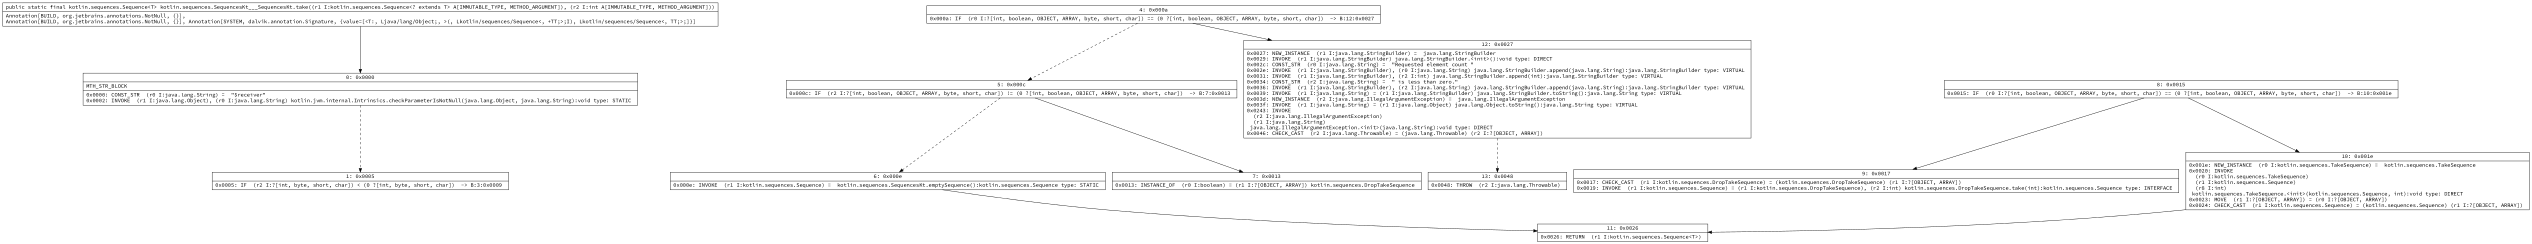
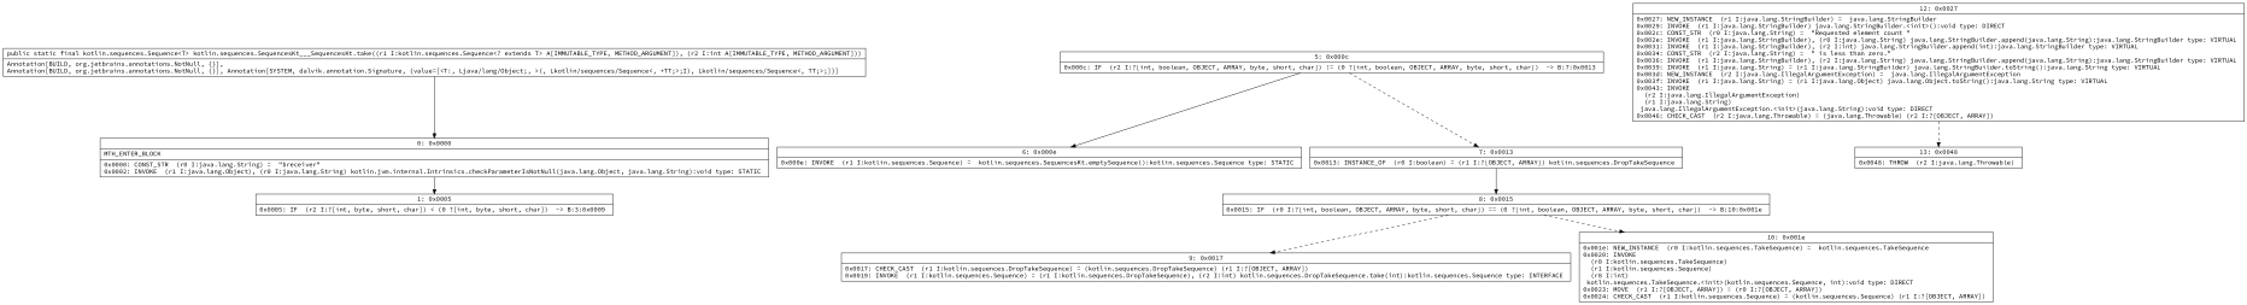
  digraph {
    fontname="Source Code Pro"
    node [fontname="Source Code Pro" shape=record]
    edge [fontname="Source Code Pro"]
-   n1 [label="{0\:\ 0x0000|MTH_STR_BLOCK\l|0x0000: CONST_STR  (r0 I:java.lang.String) =  \"$receiver\" \l0x0002: INVOKE  (r1 I:java.lang.Object), (r0 I:java.lang.String) kotlin.jvm.internal.Intrinsics.checkParameterIsNotNull(java.lang.Object, java.lang.String):void type: STATIC \l}"]
+   n1 [label="{0\:\ 0x0000|MTH_ENTER_BLOCK\l|0x0000: CONST_STR  (r0 I:java.lang.String) =  \"$receiver\" \l0x0002: INVOKE  (r1 I:java.lang.Object), (r0 I:java.lang.String) kotlin.jvm.internal.Intrinsics.checkParameterIsNotNull(java.lang.Object, java.lang.String):void type: STATIC \l}"]
    n2 [label="{1\:\ 0x0005|0x0005: IF  (r2 I:?[int, byte, short, char]) \< (0 ?[int, byte, short, char])  \-\> B:3:0x0009 \l}"]
-   n3 [label="{4\:\ 0x000a|0x000a: IF  (r0 I:?[int, boolean, OBJECT, ARRAY, byte, short, char]) == (0 ?[int, boolean, OBJECT, ARRAY, byte, short, char])  \-\> B:12:0x0027 \l}"]
    n4 [label="{5\:\ 0x000c|0x000c: IF  (r2 I:?[int, boolean, OBJECT, ARRAY, byte, short, char]) != (0 ?[int, boolean, OBJECT, ARRAY, byte, short, char])  \-\> B:7:0x0013 \l}"]
-   n5 [label="{12\:\ 0x0027|0x0027: NEW_INSTANCE  (r1 I:java.lang.StringBuilder) =  java.lang.StringBuilder \l0x0029: INVOKE  (r1 I:java.lang.StringBuilder) java.lang.StringBuilder.\<init\>():void type: DIRECT \l0x002c: CONST_STR  (r0 I:java.lang.String) =  \"Requested element count \" \l0x002e: INVOKE  (r1 I:java.lang.StringBuilder), (r0 I:java.lang.String) java.lang.StringBuilder.append(java.lang.String):java.lang.StringBuilder type: VIRTUAL \l0x0031: INVOKE  (r1 I:java.lang.StringBuilder), (r2 I:int) java.lang.StringBuilder.append(int):java.lang.StringBuilder type: VIRTUAL \l0x0034: CONST_STR  (r2 I:java.lang.String) =  \" is less than zero.\" \l0x0036: INVOKE  (r1 I:java.lang.StringBuilder), (r2 I:java.lang.String) java.lang.StringBuilder.append(java.lang.String):java.lang.StringBuilder type: VIRTUAL \l0x0039: INVOKE  (r1 I:java.lang.String) = (r1 I:java.lang.StringBuilder) java.lang.StringBuilder.toString():java.lang.String type: VIRTUAL \l0x003d: NEW_INSTANCE  (r2 I:java.lang.IllegalArgumentException) =  java.lang.IllegalArgumentException \l0x003f: INVOKE  (r1 I:java.lang.String) = (r1 I:java.lang.Object) java.lang.Object.toString():java.lang.String type: VIRTUAL \l0x0243: INVOKE  \l  (r2 I:java.lang.IllegalArgumentException)\l  (r1 I:java.lang.String)\l java.lang.IllegalArgumentException.\<init\>(java.lang.String):void type: DIRECT \l0x0046: CHECK_CAST  (r2 I:java.lang.Throwable) = (java.lang.Throwable) (r2 I:?[OBJECT, ARRAY]) \l}"]
+   n5 [label="{12\:\ 0x0027|0x0027: NEW_INSTANCE  (r1 I:java.lang.StringBuilder) =  java.lang.StringBuilder \l0x0029: INVOKE  (r1 I:java.lang.StringBuilder) java.lang.StringBuilder.\<init\>():void type: DIRECT \l0x002c: CONST_STR  (r0 I:java.lang.String) =  \"Requested element count \" \l0x002e: INVOKE  (r1 I:java.lang.StringBuilder), (r0 I:java.lang.String) java.lang.StringBuilder.append(java.lang.String):java.lang.StringBuilder type: VIRTUAL \l0x0031: INVOKE  (r1 I:java.lang.StringBuilder), (r2 I:int) java.lang.StringBuilder.append(int):java.lang.StringBuilder type: VIRTUAL \l0x0034: CONST_STR  (r2 I:java.lang.String) =  \" is less than zero.\" \l0x0036: INVOKE  (r1 I:java.lang.StringBuilder), (r2 I:java.lang.String) java.lang.StringBuilder.append(java.lang.String):java.lang.StringBuilder type: VIRTUAL \l0x0039: INVOKE  (r1 I:java.lang.String) = (r1 I:java.lang.StringBuilder) java.lang.StringBuilder.toString():java.lang.String type: VIRTUAL \l0x003d: NEW_INSTANCE  (r2 I:java.lang.IllegalArgumentException) =  java.lang.IllegalArgumentException \l0x003f: INVOKE  (r1 I:java.lang.String) = (r1 I:java.lang.Object) java.lang.Object.toString():java.lang.String type: VIRTUAL \l0x0043: INVOKE  \l  (r2 I:java.lang.IllegalArgumentException)\l  (r1 I:java.lang.String)\l java.lang.IllegalArgumentException.\<init\>(java.lang.String):void type: DIRECT \l0x0046: CHECK_CAST  (r2 I:java.lang.Throwable) = (java.lang.Throwable) (r2 I:?[OBJECT, ARRAY]) \l}"]
    n6 [label="{6\:\ 0x000e|0x000e: INVOKE  (r1 I:kotlin.sequences.Sequence) =  kotlin.sequences.SequencesKt.emptySequence():kotlin.sequences.Sequence type: STATIC \l}"]
    n7 [label="{7\:\ 0x0013|0x0013: INSTANCE_OF  (r0 I:boolean) = (r1 I:?[OBJECT, ARRAY]) kotlin.sequences.DropTakeSequence \l}"]
    n8 [label="{13\:\ 0x0048|0x0048: THROW  (r2 I:java.lang.Throwable) \l}"]
-   n9 [label="{11\:\ 0x0026|0x0026: RETURN  (r1 I:kotlin.sequences.Sequence\<T\>) \l}"]
    n10 [label="{8\:\ 0x0015|0x0015: IF  (r0 I:?[int, boolean, OBJECT, ARRAY, byte, short, char]) == (0 ?[int, boolean, OBJECT, ARRAY, byte, short, char])  \-\> B:10:0x001e \l}"]
    n11 [label="{9\:\ 0x0017|0x0017: CHECK_CAST  (r1 I:kotlin.sequences.DropTakeSequence) = (kotlin.sequences.DropTakeSequence) (r1 I:?[OBJECT, ARRAY]) \l0x0019: INVOKE  (r1 I:kotlin.sequences.Sequence) = (r1 I:kotlin.sequences.DropTakeSequence), (r2 I:int) kotlin.sequences.DropTakeSequence.take(int):kotlin.sequences.Sequence type: INTERFACE \l}"]
    n12 [label="{10\:\ 0x001e|0x001e: NEW_INSTANCE  (r0 I:kotlin.sequences.TakeSequence) =  kotlin.sequences.TakeSequence \l0x0020: INVOKE  \l  (r0 I:kotlin.sequences.TakeSequence)\l  (r1 I:kotlin.sequences.Sequence)\l  (r8 I:int)\l kotlin.sequences.TakeSequence.\<init\>(kotlin.sequences.Sequence, int):void type: DIRECT \l0x0023: MOVE  (r1 I:?[OBJECT, ARRAY]) = (r0 I:?[OBJECT, ARRAY]) \l0x0024: CHECK_CAST  (r1 I:kotlin.sequences.Sequence) = (kotlin.sequences.Sequence) (r1 I:?[OBJECT, ARRAY]) \l}"]
    n13 [label="{public static final kotlin.sequences.Sequence\<T\> kotlin.sequences.SequencesKt___SequencesKt.take((r1 I:kotlin.sequences.Sequence\<? extends T\> A[IMMUTABLE_TYPE, METHOD_ARGUMENT]), (r2 I:int A[IMMUTABLE_TYPE, METHOD_ARGUMENT]))  | Annotation[BUILD, org.jetbrains.annotations.NotNull, \{\}], \lAnnotation[BUILD, org.jetbrains.annotations.NotNull, \{\}], Annotation[SYSTEM, dalvik.annotation.Signature, \{value=[\<T:, Ljava\/lang\/Object;, \>(, Lkotlin\/sequences\/Sequence\<, +TT;\>;I), Lkotlin\/sequences\/Sequence\<, TT;\>;]\}]\l}"]
-   n1 -> n2 [style=dashed]
-   n3 -> n4 [style=dashed]
-   n3 -> n5
-   n4 -> n6 [style=dashed]
-   n4 -> n7
+   n1 -> n2
+   n4 -> n6 [style=solid]
+   n4 -> n7 [style=dashed]
    n5 -> n8 [style=dashed]
-   n6 -> n9
-   n10 -> n11 [style=solid]
-   n10 -> n12
-   n12 -> n9
+   n7 -> n10
+   n10 -> n11 [style=dashed]
+   n10 -> n12 [style=dashed]
    n13 -> n1
  }
